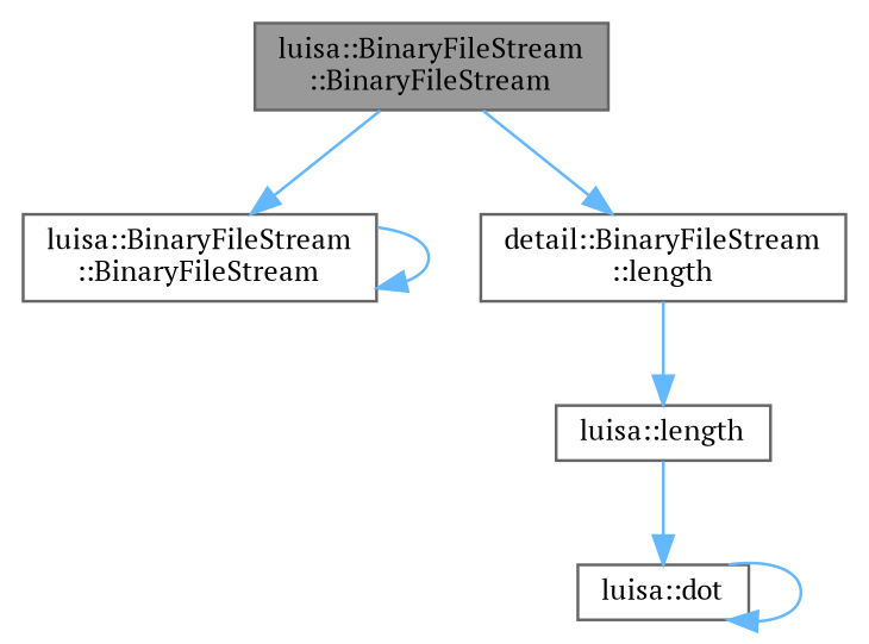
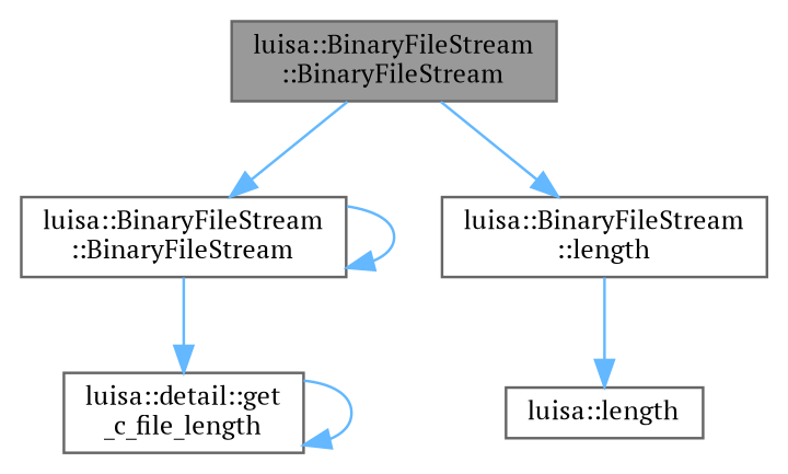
  digraph {
    fontname="PT Serif"
    rankdir=TB
    node [color=grey40 fillcolor=white fontname="PT Serif" fontsize=10 shape=box style=filled]
    edge [color=steelblue1 fontname="PT Serif" fontsize=10 labelfontname=Helvetica labelfontsize=10 style=solid]
    n1 [color=gray40 fillcolor=grey60 fontcolor=black height=0.2 label="luisa::BinaryFileStream\l::BinaryFileStream" width=0.4]
    n2 [height=0.2 label="luisa::BinaryFileStream\l::BinaryFileStream" width=0.4]
-   n3 [height=0.2 label="detail::BinaryFileStream\l::length" width=0.4]
+   n3 [height=0.2 label="luisa::BinaryFileStream\l::length" width=0.4]
+   n4 [height=0.2 label="luisa::detail::get\l_c_file_length" width=0.4]
    n5 [height=0.2 label="luisa::length" width=0.4]
-   n6 [height=0.2 label="luisa::dot" width=0.4]
    n1 -> n2
    n1 -> n3
    n2 -> n2
+   n2 -> n4
    n3 -> n5
-   n5 -> n6
-   n6 -> n6
+   n4 -> n4
  }
